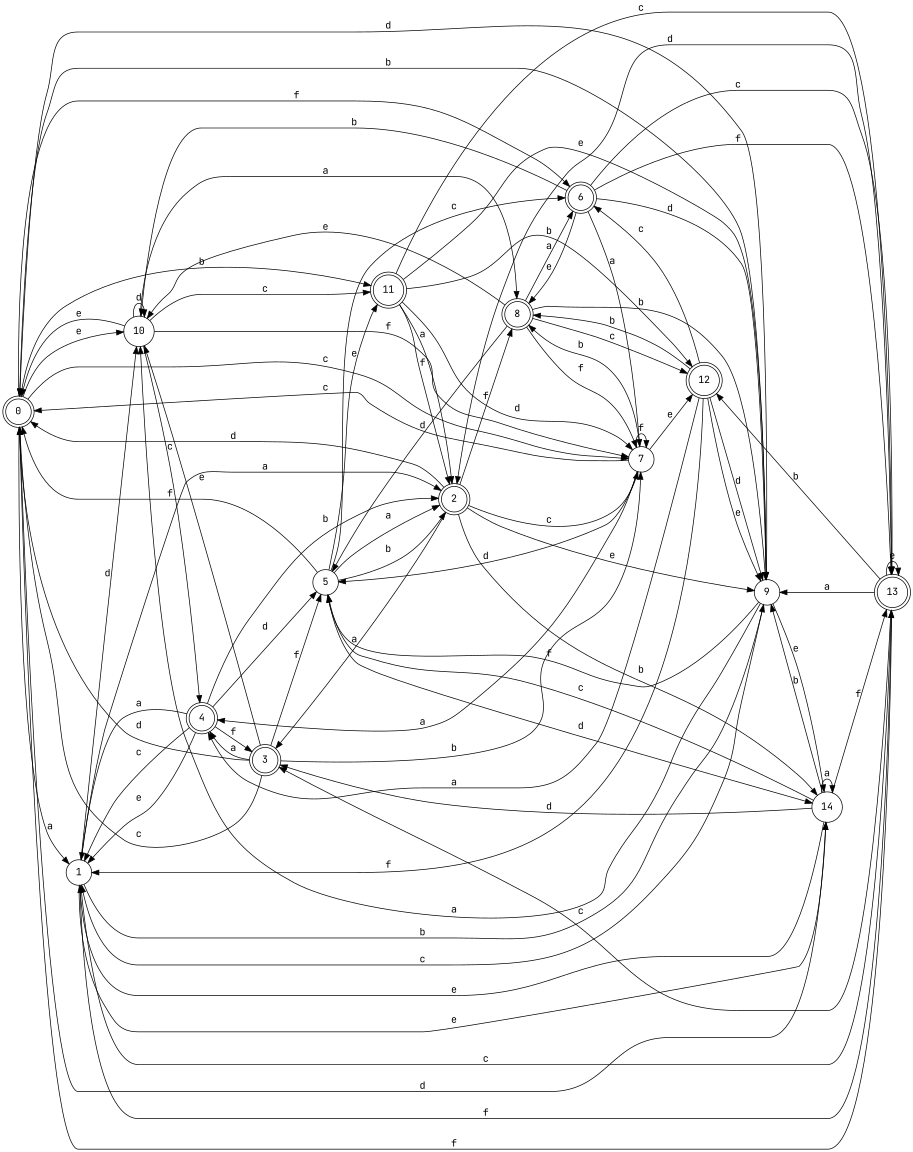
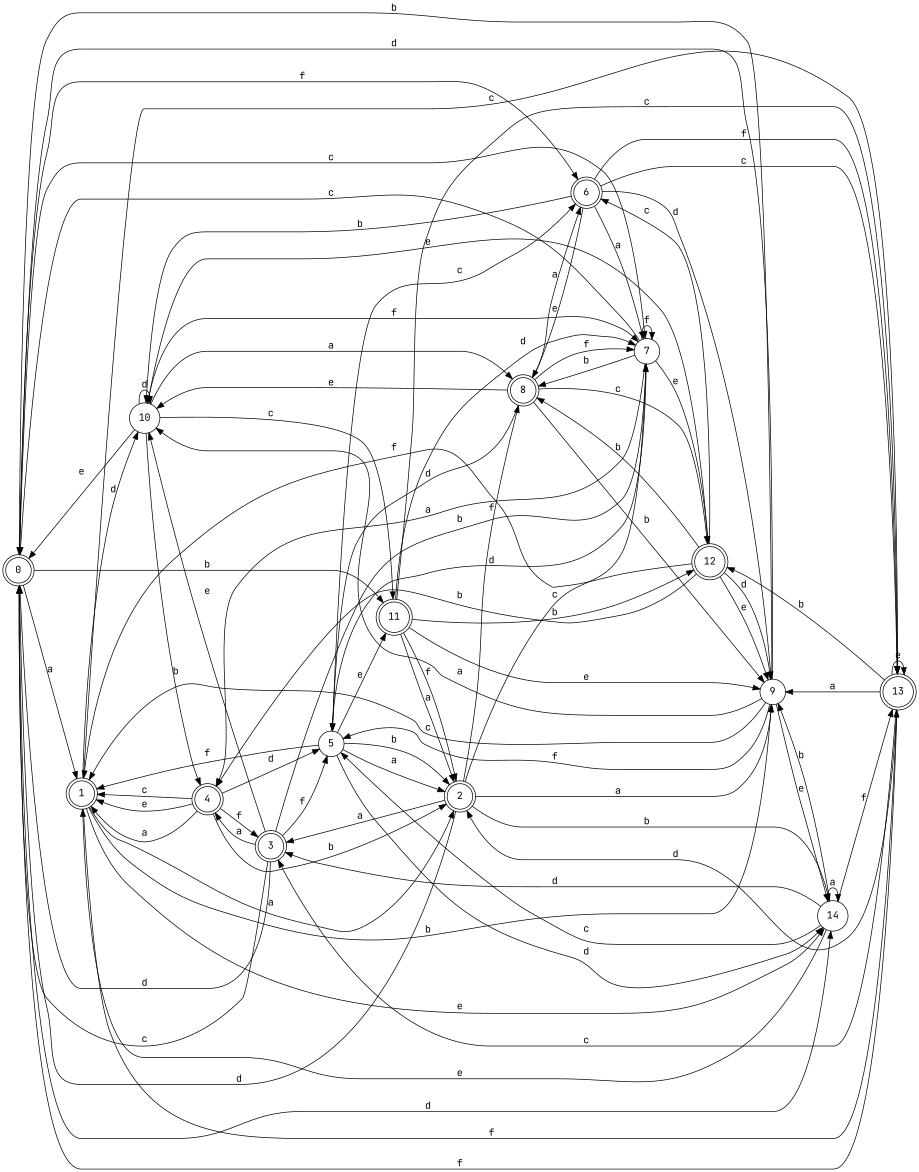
  digraph {
    fontname="JetBrains Mono"
    rankdir=LR
    node [color=black fillcolor=white fontname="JetBrains Mono" shape=doublecircle style="rounded,filled"]
    edge [fontname="JetBrains Mono"]
    n1 [label=0]
-   n2 [label=1 shape=circle style=filled]
+   n2 [label=1 style=filled]
    n3 [label=6]
    n4 [label=7 shape=circle style=filled]
    n5 [label=10 shape=circle style=filled]
    n6 [label=11]
    n7 [label=14 shape=circle style=filled]
    n8 [label=2]
    n9 [label=9 shape=circle style=filled]
    n10 [label=13]
    n11 [label=8]
    n12 [label=4]
    n13 [label=5 shape=circle style=filled]
    n14 [label=12]
    n15 [label=3]
    n1 -> n2 [label=a]
    n1 -> n3 [label=f]
    n1 -> n4 [label=c]
-   n1 -> n5 [label=e]
+   n14 -> n5 [label=e]
    n1 -> n6 [label=b]
    n1 -> n7 [label=d]
    n2 -> n5 [label=d]
    n2 -> n7 [label=e]
    n2 -> n8 [label=a]
    n2 -> n9 [label=b]
    n2 -> n10 [label=c]
    n2 -> n10 [label=f]
    n3 -> n4 [label=a]
    n3 -> n5 [label=b]
    n3 -> n9 [label=d]
    n3 -> n10 [label=c]
    n3 -> n10 [label=f]
    n3 -> n11 [label=e]
    n4 -> n1 [label=c]
    n4 -> n4 [label=f]
    n4 -> n11 [label=b]
    n4 -> n12 [label=a]
    n4 -> n13 [label=d]
    n4 -> n14 [label=e]
    n5 -> n1 [label=e]
    n5 -> n4 [label=f]
    n5 -> n5 [label=d]
    n5 -> n6 [label=c]
    n5 -> n11 [label=a]
-   n5 -> n12 [label=c]
+   n5 -> n12 [label=b]
    n6 -> n4 [label=d]
    n6 -> n8 [label=a]
    n6 -> n8 [label=f]
    n6 -> n9 [label=e]
    n6 -> n10 [label=c]
    n6 -> n14 [label=b]
    n7 -> n2 [label=e]
    n7 -> n7 [label=a]
    n7 -> n9 [label=b]
    n7 -> n10 [label=f]
    n7 -> n13 [label=c]
    n7 -> n15 [label=d]
    n8 -> n1 [label=d]
    n8 -> n4 [label=c]
    n8 -> n7 [label=b]
-   n8 -> n9 [label=e]
+   n8 -> n9 [label=a]
    n8 -> n11 [label=f]
    n8 -> n15 [label=a]
    n9 -> n1 [label=b]
    n9 -> n1 [label=d]
    n9 -> n2 [label=c]
    n9 -> n5 [label=a]
    n9 -> n7 [label=e]
    n9 -> n13 [label=f]
    n10 -> n1 [label=f]
    n10 -> n8 [label=d]
    n10 -> n9 [label=a]
    n10 -> n10 [label=e]
    n10 -> n14 [label=b]
    n10 -> n15 [label=c]
    n11 -> n3 [label=a]
    n11 -> n4 [label=f]
    n11 -> n5 [label=e]
    n11 -> n9 [label=b]
    n11 -> n13 [label=d]
    n11 -> n14 [label=c]
    n12 -> n2 [label=a]
    n12 -> n2 [label=c]
    n12 -> n2 [label=e]
    n12 -> n8 [label=b]
    n12 -> n13 [label=d]
    n12 -> n15 [label=f]
-   n13 -> n1 [label=f]
+   n13 -> n2 [label=f]
    n13 -> n3 [label=c]
    n13 -> n6 [label=e]
    n13 -> n7 [label=d]
    n13 -> n8 [label=a]
    n13 -> n8 [label=b]
    n14 -> n2 [label=f]
    n14 -> n3 [label=c]
    n14 -> n9 [label=d]
    n14 -> n9 [label=e]
    n14 -> n11 [label=b]
-   n14 -> n12 [label=a]
+   n14 -> n12 [label=b]
    n15 -> n1 [label=c]
    n15 -> n1 [label=d]
    n15 -> n4 [label=b]
    n15 -> n5 [label=e]
    n15 -> n12 [label=a]
    n15 -> n13 [label=f]
  }
